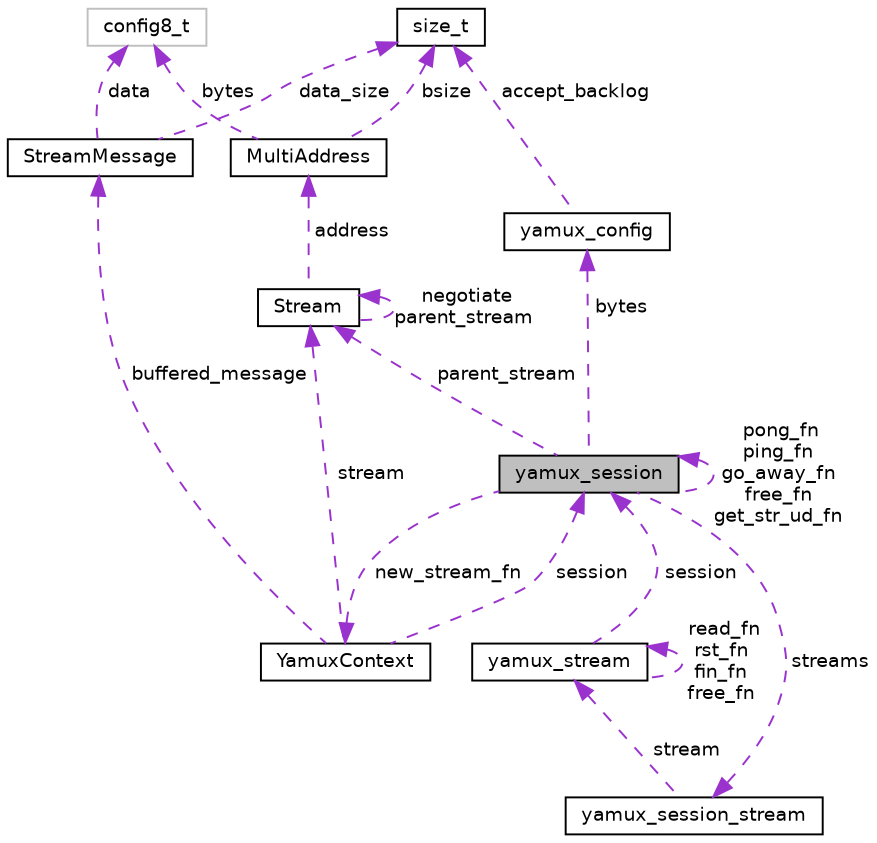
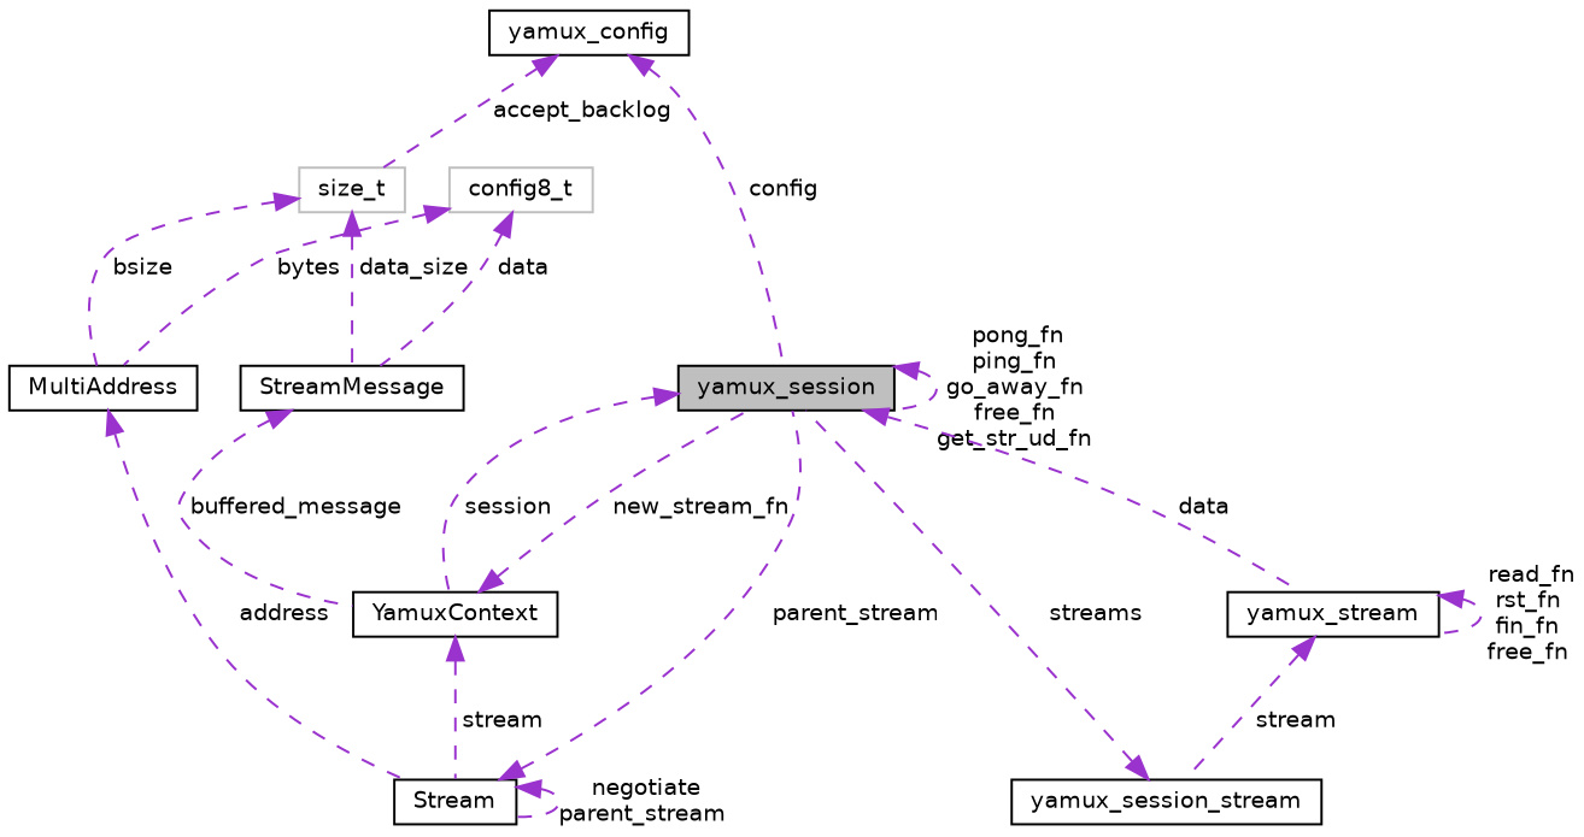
  digraph {
    node [color=black fillcolor=white fontname=Helvetica fontsize=10 shape=record style=filled]
    edge [color=darkorchid3 dir=back fontname=Helvetica fontsize=10 labelfontname=Helvetica labelfontsize=10 style=dashed]
    n1 [fillcolor=grey75 fontcolor=black height=0.2 label=yamux_session width=0.4]
    n2 [height=0.2 label=YamuxContext width=0.4]
    n3 [height=0.2 label=yamux_stream width=0.4]
    n4 [height=0.2 label=yamux_session_stream width=0.4]
    n5 [height=0.2 label=yamux_config width=0.4]
    n6 [height=0.2 label=StreamMessage width=0.4]
    n7 [color=grey75 height=0.2 label=config8_t width=0.4]
    n8 [height=0.2 label=MultiAddress width=0.4]
    n9 [height=0.2 label=Stream width=0.4]
-   n10 [height=0.2 label=size_t width=0.4]
+   n10 [color=grey75 height=0.2 label=size_t width=0.4]
    n1 -> n1 [label=" pong_fn\nping_fn\ngo_away_fn\nfree_fn\nget_str_ud_fn"]
    n1 -> n2 [label=" session"]
-   n1 -> n3 [label=" session"]
+   n1 -> n3 [label=" data"]
    n2 -> n1 [label=" new_stream_fn"]
    n3 -> n3 [label=" read_fn\nrst_fn\nfin_fn\nfree_fn"]
    n3 -> n4 [label=" stream"]
    n4 -> n1 [label=" streams"]
-   n5 -> n1 [label=" bytes"]
+   n5 -> n1 [label=" config"]
    n6 -> n2 [label=" buffered_message"]
    n7 -> n6 [label=" data"]
    n7 -> n8 [label=" bytes"]
    n8 -> n9 [label=" address"]
    n9 -> n1 [label=" parent_stream"]
-   n9 -> n2 [label=" stream"]
+   n2 -> n9 [label=" stream"]
    n9 -> n9 [label=" negotiate\nparent_stream"]
-   n10 -> n5 [label=" accept_backlog"]
+   n5 -> n10 [label=" accept_backlog"]
    n10 -> n6 [label=" data_size"]
    n10 -> n8 [label=" bsize"]
  }
